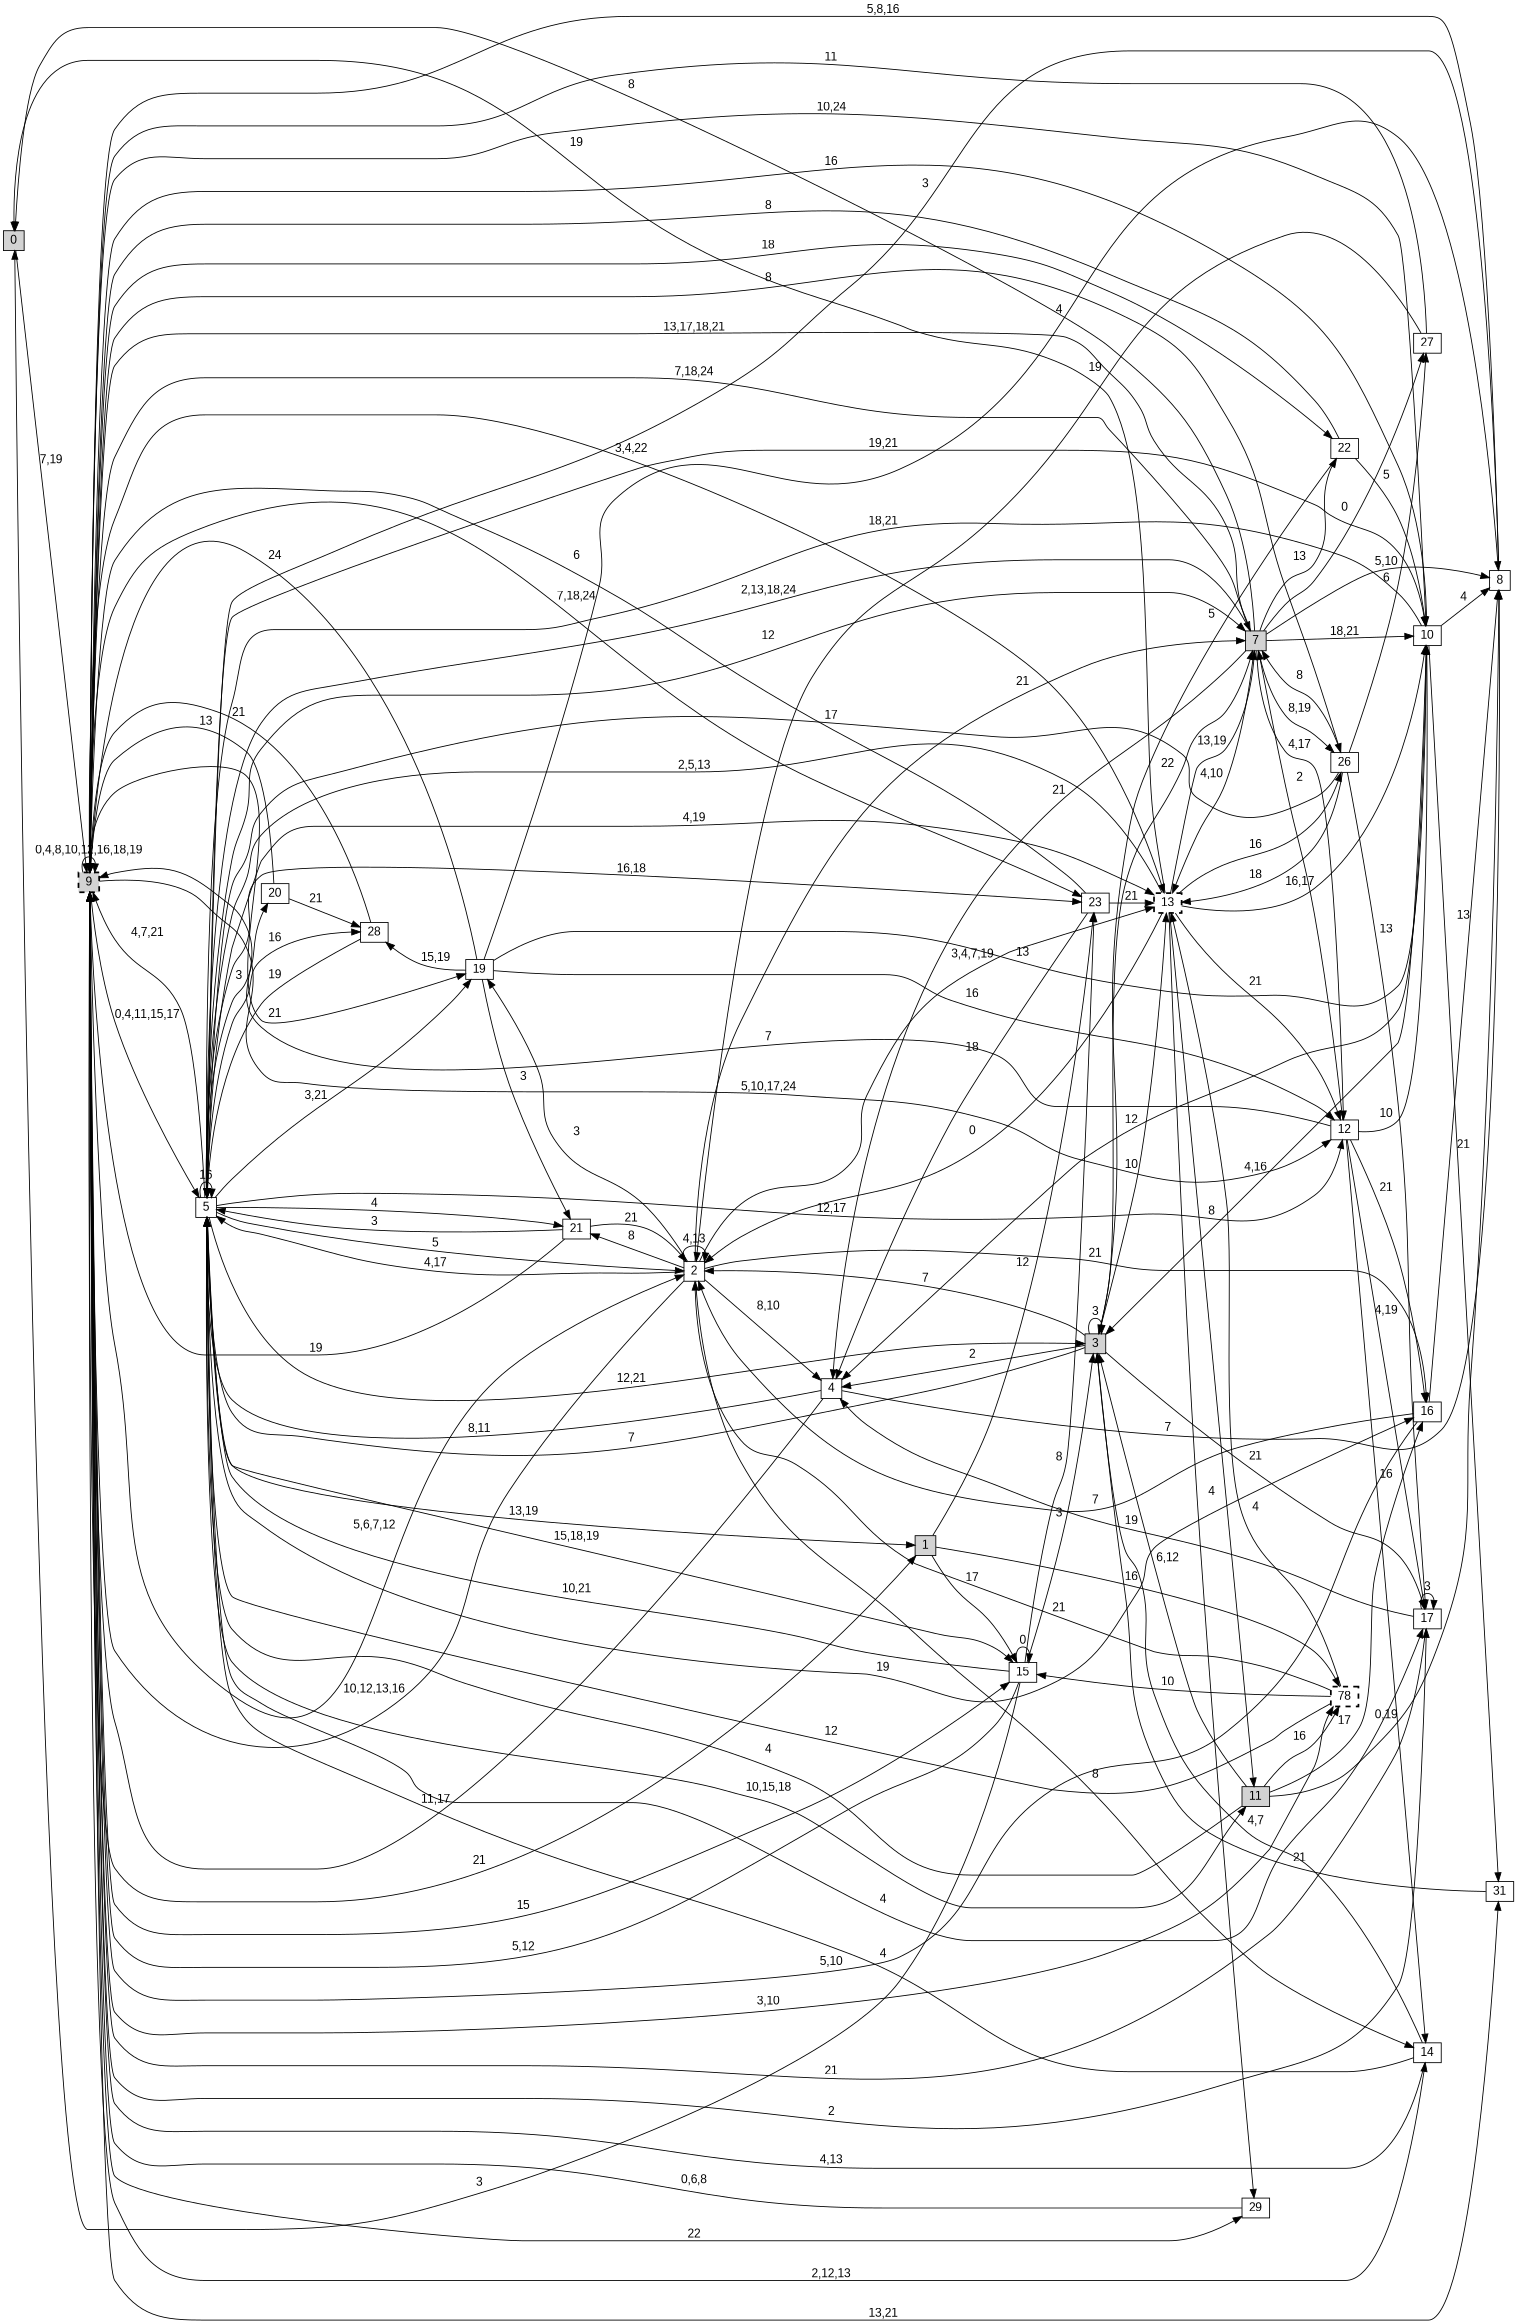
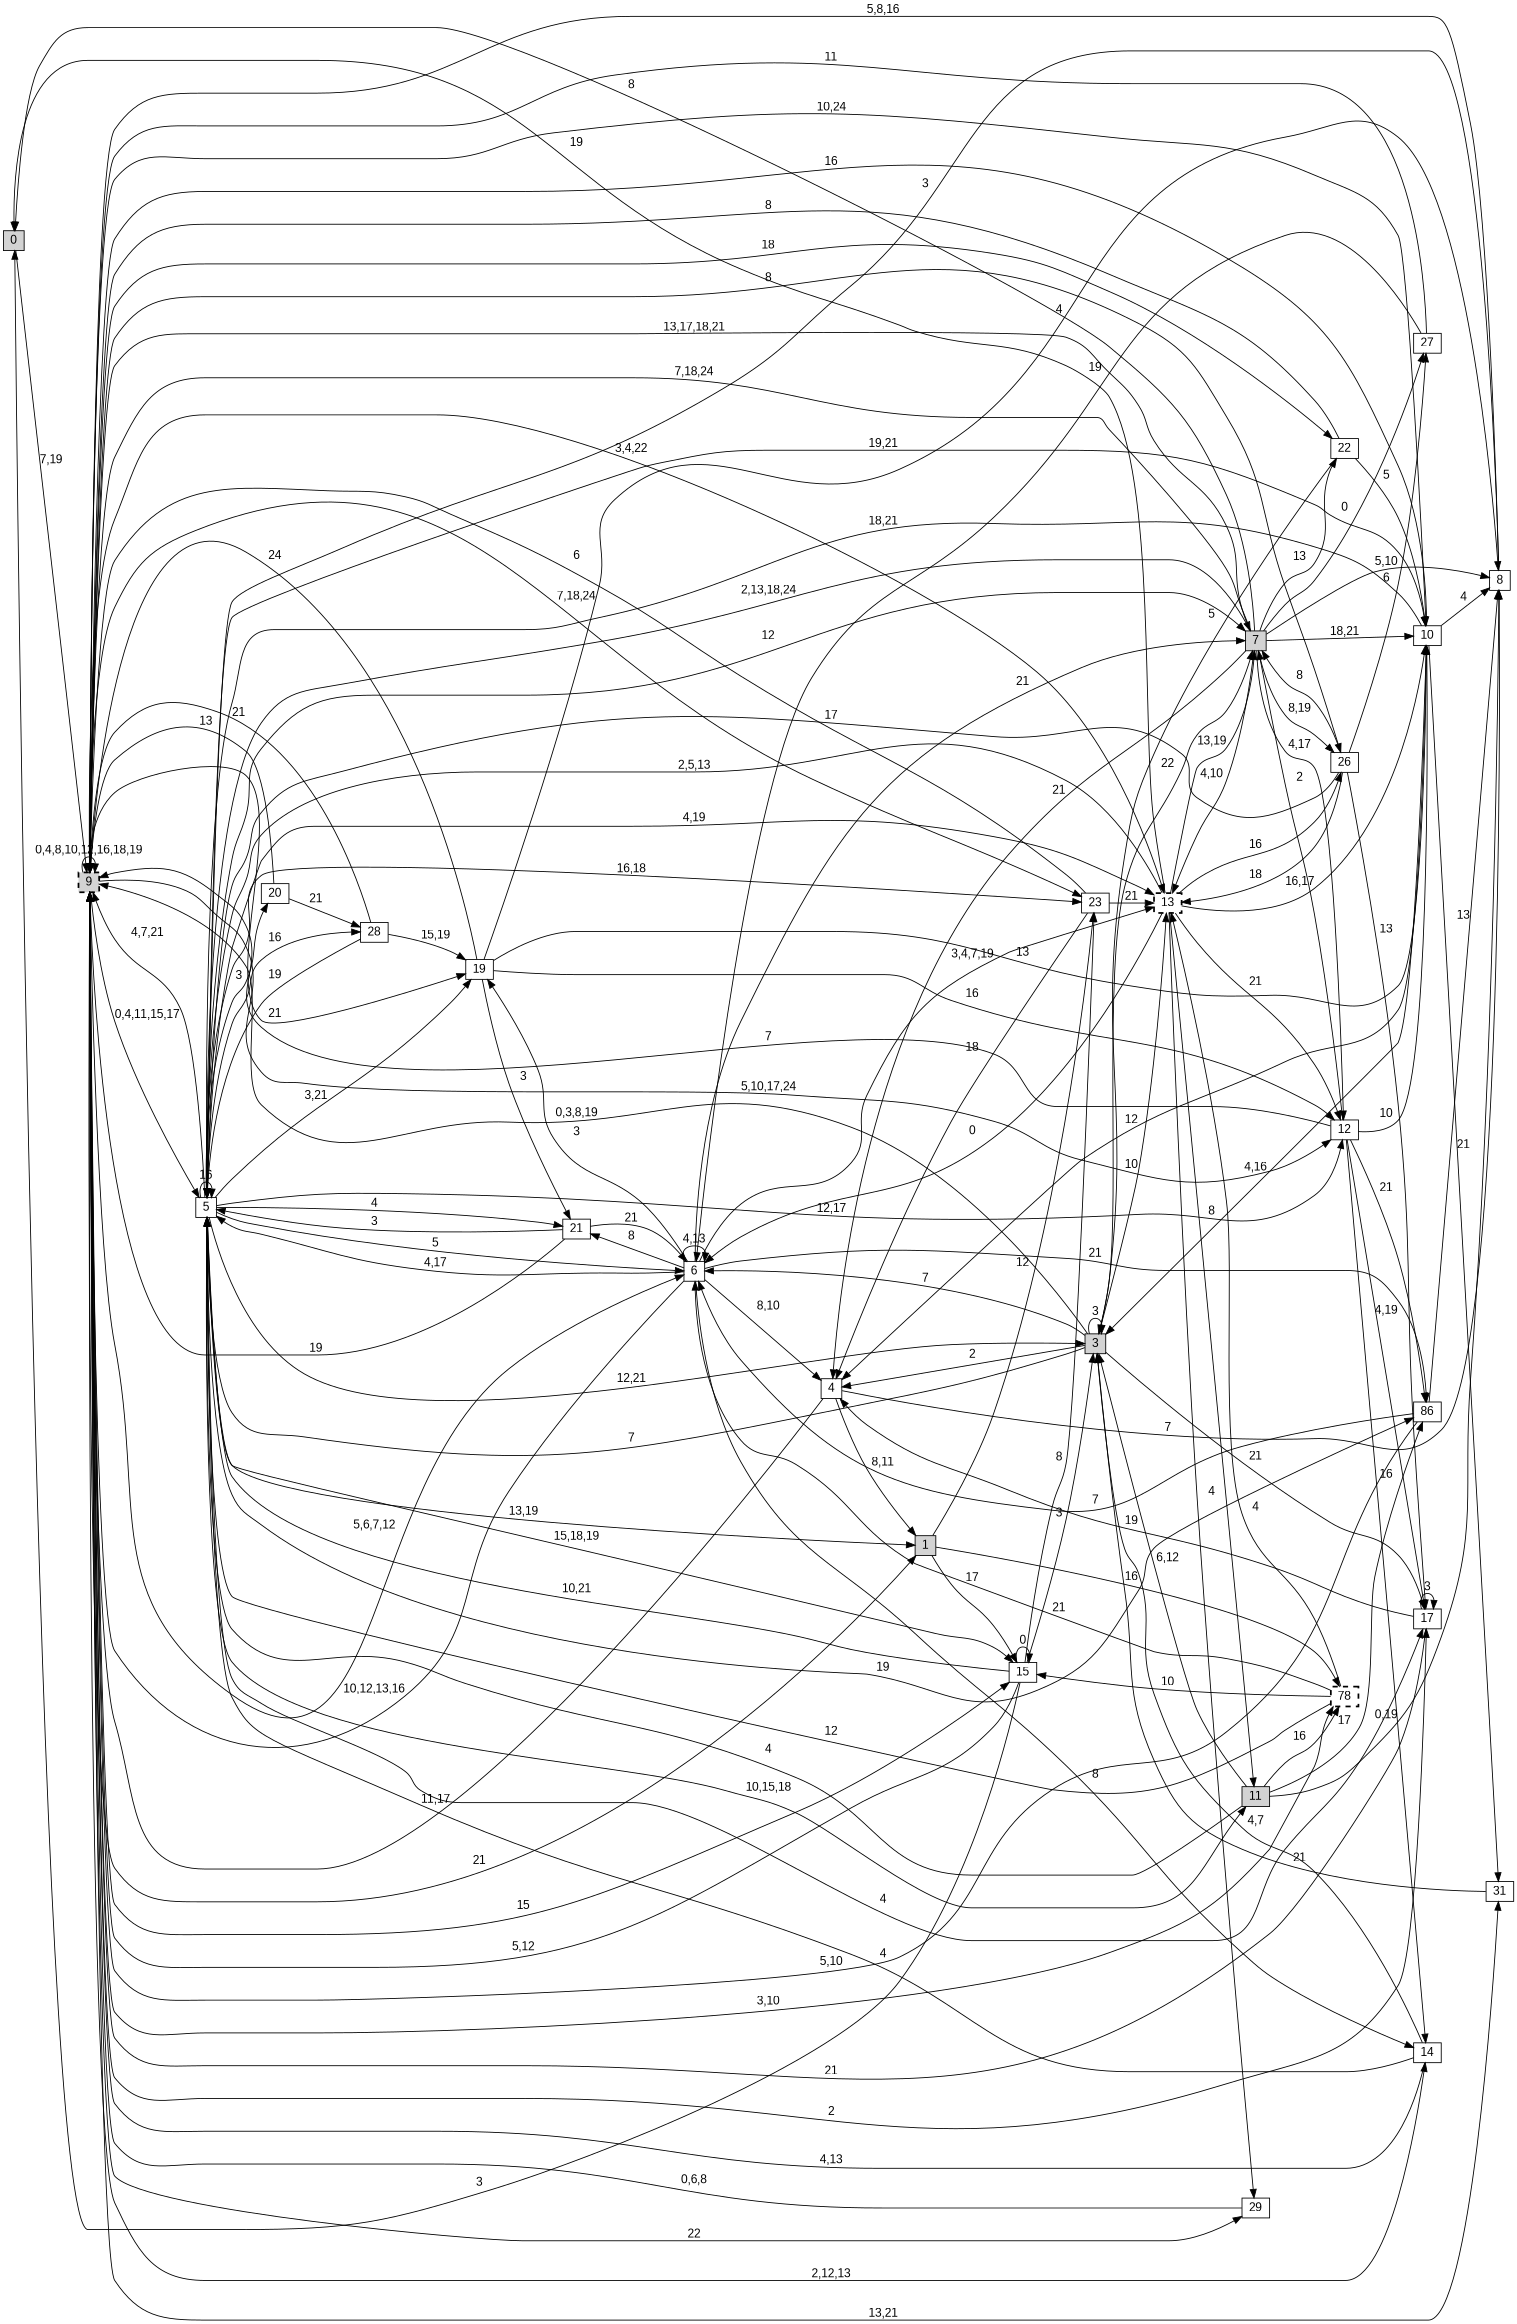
  digraph {
    rankdir=LR
    node [fontname=Arial shape=box]
    edge [fontname=Arial]
    n1 [height=0.1 label=0 style=filled width=0.1]
    n2 [height=0.1 label=9 style="filled,bold,dashed" width=0.1]
    n3 [height=0.1 label=4 width=0.1]
    n4 [height=0.1 label=5 width=0.1]
    n5 [height=0.1 label=8 width=0.1]
    n6 [height=0.1 label=1 style=filled width=0.1]
    n7 [height=0.1 label=15 width=0.1]
    n8 [height=0.1 label=78 style="bold,dashed" width=0.1]
    n9 [height=0.1 label=23 width=0.1]
-   n10 [height=0.1 label=2 width=0.1]
+   n10 [height=0.1 label=6 width=0.1]
    n11 [height=0.1 label=7 style=filled width=0.1]
    n12 [height=0.1 label=13 style="bold,dashed" width=0.1]
    n13 [height=0.1 label=14 width=0.1]
    n14 [height=0.1 label=19 width=0.1]
    n15 [height=0.1 label=17 width=0.1]
    n16 [height=0.1 label=10 width=0.1]
    n17 [height=0.1 label=12 width=0.1]
    n18 [height=0.1 label=22 width=0.1]
    n19 [height=0.1 label=26 width=0.1]
    n20 [height=0.1 label=29 width=0.1]
    n21 [height=0.1 label=31 width=0.1]
    n22 [height=0.1 label=3 style=filled width=0.1]
-   n23 [height=0.1 label=16 width=0.1]
+   n23 [height=0.1 label=86 width=0.1]
    n24 [height=0.1 label=21 width=0.1]
    n25 [height=0.1 label=11 style=filled width=0.1]
    n26 [height=0.1 label=20 width=0.1]
    n27 [height=0.1 label=28 width=0.1]
    n28 [height=0.1 label=27 width=0.1]
    n1 -> n2 [label="7,19"]
    n2 -> n2 [label="0,4,8,10,12,16,18,19"]
    n2 -> n4 [label="0,4,11,15,17"]
    n2 -> n6 [label=21]
    n2 -> n7 [label=15]
    n2 -> n8 [label="3,10"]
    n2 -> n9 [label="7,18,24"]
    n2 -> n10 [label="5,6,7,12"]
    n2 -> n11 [label="13,17,18,21"]
    n2 -> n12 [label="3,4,22"]
    n2 -> n13 [label="2,12,13"]
    n2 -> n14 [label=21]
    n2 -> n15 [label=2]
    n2 -> n16 [label="10,24"]
    n2 -> n17 [label="5,10,17,24"]
    n2 -> n18 [label=18]
    n2 -> n19 [label=8]
    n2 -> n20 [label=22]
    n2 -> n21 [label="13,21"]
    n3 -> n2 [label="11,17"]
-   n3 -> n4 [label="8,11"]
+   n3 -> n6 [label="8,11"]
    n3 -> n5 [label=7]
    n4 -> n2 [label="4,7,21"]
    n4 -> n4 [label=16]
    n4 -> n6 [label="13,19"]
    n4 -> n7 [label="15,18,19"]
    n4 -> n9 [label="16,18"]
    n4 -> n10 [label=5]
    n4 -> n11 [label=12]
    n4 -> n12 [label="4,19"]
    n4 -> n14 [label="3,21"]
    n4 -> n15 [label=4]
    n4 -> n16 [label="19,21"]
    n4 -> n17 [label="12,17"]
    n4 -> n22 [label="12,21"]
    n4 -> n23 [label=19]
    n4 -> n24 [label=4]
    n4 -> n25 [label="10,15,18"]
    n4 -> n26 [label=3]
    n4 -> n27 [label=16]
    n5 -> n2 [label="5,8,16"]
    n5 -> n4 [label=3]
    n6 -> n7 [label=17]
    n6 -> n8 [label=16]
    n6 -> n9 [label=12]
    n7 -> n1 [label=3]
    n7 -> n2 [label="5,12"]
    n7 -> n4 [label="10,21"]
    n7 -> n7 [label=0]
    n7 -> n9 [label=8]
    n7 -> n22 [label=3]
    n8 -> n4 [label=12]
    n8 -> n7 [label=10]
    n8 -> n10 [label=21]
    n8 -> n12 [label=4]
    n9 -> n2 [label=6]
    n9 -> n3 [label=18]
    n9 -> n12 [label=21]
    n10 -> n2 [label="10,12,13,16"]
    n10 -> n3 [label="8,10"]
    n10 -> n4 [label="4,17"]
    n10 -> n10 [label="4,13"]
    n10 -> n11 [label=21]
    n10 -> n12 [label="3,4,7,19"]
    n10 -> n13 [label=8]
    n10 -> n14 [label=3]
    n10 -> n23 [label=21]
    n10 -> n24 [label=8]
    n11 -> n1 [label=8]
    n11 -> n2 [label="7,18,24"]
    n11 -> n3 [label=21]
    n11 -> n4 [label="2,13,18,24"]
    n11 -> n5 [label="5,10"]
    n11 -> n12 [label="4,10"]
    n11 -> n16 [label="18,21"]
    n11 -> n17 [label="4,17"]
    n11 -> n18 [label=13]
    n11 -> n19 [label="8,19"]
    n11 -> n28 [label=0]
    n12 -> n1 [label=19]
    n12 -> n4 [label="2,5,13"]
    n12 -> n10 [label=0]
    n12 -> n11 [label="13,19"]
    n12 -> n16 [label="16,17"]
    n12 -> n17 [label=21]
    n12 -> n19 [label=16]
    n12 -> n20 [label=4]
    n12 -> n25 [label=8]
    n13 -> n2 [label="4,13"]
    n13 -> n4 [label=4]
    n13 -> n22 [label="4,7"]
    n14 -> n2 [label=24]
    n14 -> n5 [label=4]
    n14 -> n16 [label=13]
    n14 -> n17 [label=16]
    n14 -> n24 [label=3]
-   n14 -> n27 [label="15,19"]
+   n27 -> n14 [label="15,19"]
    n15 -> n2 [label=21]
    n15 -> n3 [label=19]
    n15 -> n15 [label=3]
    n16 -> n2 [label=16]
    n16 -> n3 [label=12]
    n16 -> n4 [label="18,21"]
    n16 -> n5 [label=4]
    n16 -> n21 [label=21]
    n16 -> n22 [label="4,16"]
    n17 -> n2 [label=7]
    n17 -> n11 [label=2]
    n17 -> n13 [label=16]
    n17 -> n15 [label="4,19"]
    n17 -> n16 [label=10]
    n17 -> n23 [label=21]
    n18 -> n2 [label=8]
    n18 -> n16 [label=5]
    n18 -> n22 [label=5]
    n19 -> n4 [label=17]
    n19 -> n11 [label=8]
    n19 -> n12 [label=18]
    n19 -> n15 [label=13]
    n19 -> n28 [label=6]
    n20 -> n2 [label="0,6,8"]
    n21 -> n22 [label=21]
+   n22 -> n2 [label="0,3,8,19"]
    n22 -> n3 [label=2]
    n22 -> n4 [label=7]
    n22 -> n10 [label=7]
    n22 -> n11 [label=22]
    n22 -> n12 [label=10]
    n22 -> n15 [label=21]
    n22 -> n22 [label=3]
    n23 -> n2 [label="5,10"]
    n23 -> n5 [label=13]
    n23 -> n10 [label=7]
    n24 -> n2 [label=19]
    n24 -> n4 [label=3]
    n24 -> n10 [label=21]
    n25 -> n4 [label=4]
    n25 -> n5 [label="0,19"]
    n25 -> n8 [label=16]
    n25 -> n22 [label="6,12"]
    n25 -> n23 [label=17]
    n26 -> n2 [label=13]
    n26 -> n27 [label=21]
    n27 -> n2 [label=21]
    n27 -> n4 [label=19]
    n28 -> n2 [label=11]
    n28 -> n10 [label=19]
  }
